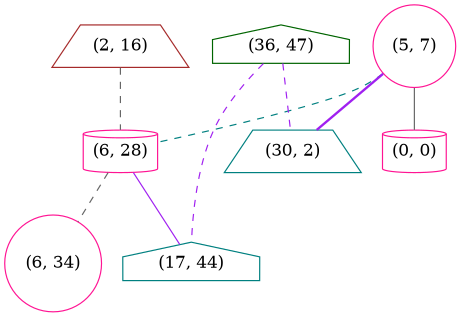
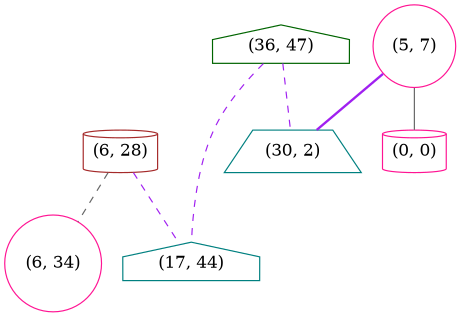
  graph {
    node [color=deeppink shape=trapezium]
    edge [color=purple style=dashed weight=1]
-   "(2, 16)" [color=brown]
-   "(6, 28)" [shape=cylinder]
+   "(6, 28)" [color=brown shape=cylinder]
    "(6, 34)" [shape=circle]
    "(17, 44)" [color=teal shape=house]
    "(5, 7)" [shape=circle]
    "(30, 2)" [color=teal]
    "(0, 0)" [shape=cylinder]
    "(36, 47)" [color=darkgreen shape=house]
-   "(2, 16)" -- "(6, 28)" [color=gray40]
    "(6, 28)" -- "(6, 34)" [color=gray40]
-   "(6, 28)" -- "(17, 44)" [style=solid]
-   "(5, 7)" -- "(6, 28)" [color=teal]
+   "(6, 28)" -- "(17, 44)"
    "(5, 7)" -- "(30, 2)" [style=bold]
    "(5, 7)" -- "(0, 0)" [color=gray40 style=solid weight=4]
    "(36, 47)" -- "(17, 44)"
    "(36, 47)" -- "(30, 2)"
  }
